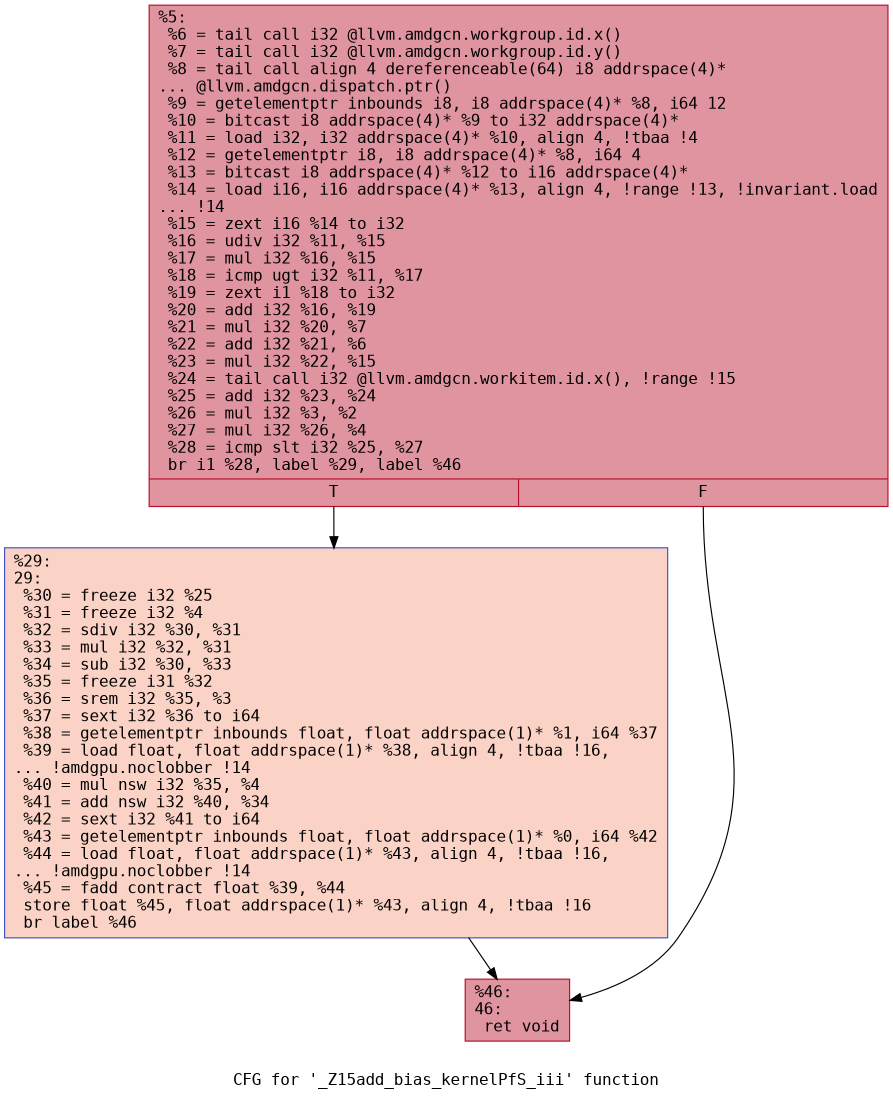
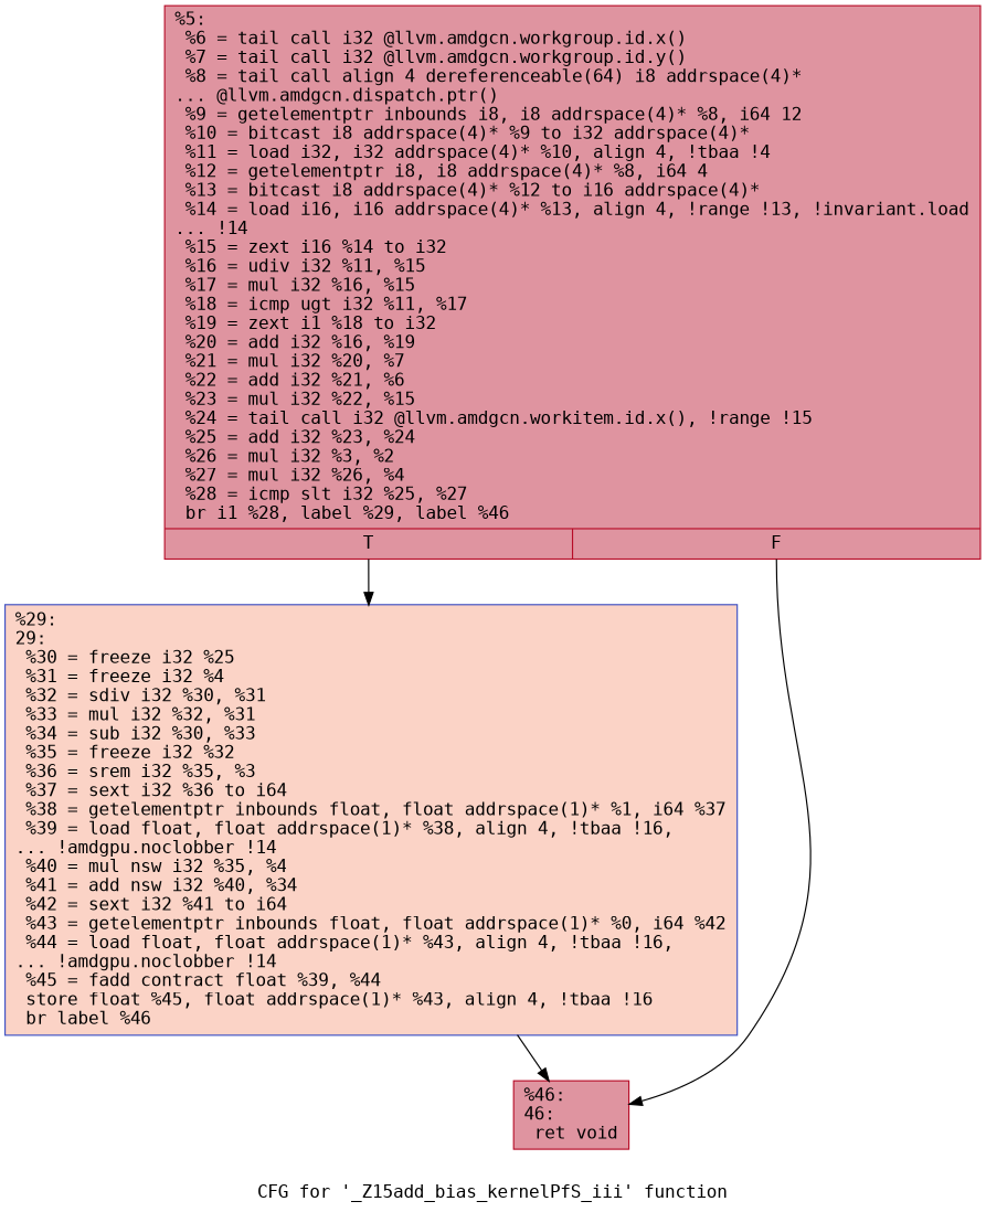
  digraph {
    label="CFG for '_Z15add_bias_kernelPfS_iii' function"
    fontname="DejaVu Sans Mono"
    node [color="#b70d28ff" fillcolor="#b70d2870" shape=record style=filled fontname="DejaVu Sans Mono"]
    edge [fontname="DejaVu Sans Mono"]
    n1 [label="{%5:\l  %6 = tail call i32 @llvm.amdgcn.workgroup.id.x()\l  %7 = tail call i32 @llvm.amdgcn.workgroup.id.y()\l  %8 = tail call align 4 dereferenceable(64) i8 addrspace(4)*\l... @llvm.amdgcn.dispatch.ptr()\l  %9 = getelementptr inbounds i8, i8 addrspace(4)* %8, i64 12\l  %10 = bitcast i8 addrspace(4)* %9 to i32 addrspace(4)*\l  %11 = load i32, i32 addrspace(4)* %10, align 4, !tbaa !4\l  %12 = getelementptr i8, i8 addrspace(4)* %8, i64 4\l  %13 = bitcast i8 addrspace(4)* %12 to i16 addrspace(4)*\l  %14 = load i16, i16 addrspace(4)* %13, align 4, !range !13, !invariant.load\l... !14\l  %15 = zext i16 %14 to i32\l  %16 = udiv i32 %11, %15\l  %17 = mul i32 %16, %15\l  %18 = icmp ugt i32 %11, %17\l  %19 = zext i1 %18 to i32\l  %20 = add i32 %16, %19\l  %21 = mul i32 %20, %7\l  %22 = add i32 %21, %6\l  %23 = mul i32 %22, %15\l  %24 = tail call i32 @llvm.amdgcn.workitem.id.x(), !range !15\l  %25 = add i32 %23, %24\l  %26 = mul i32 %3, %2\l  %27 = mul i32 %26, %4\l  %28 = icmp slt i32 %25, %27\l  br i1 %28, label %29, label %46\l|{<s0>T|<s1>F}}"]
-   n2 [color="#3d50c3ff" fillcolor="#f59c7d70" label="{%29:\l29:                                               \l  %30 = freeze i32 %25\l  %31 = freeze i32 %4\l  %32 = sdiv i32 %30, %31\l  %33 = mul i32 %32, %31\l  %34 = sub i32 %30, %33\l  %35 = freeze i31 %32\l  %36 = srem i32 %35, %3\l  %37 = sext i32 %36 to i64\l  %38 = getelementptr inbounds float, float addrspace(1)* %1, i64 %37\l  %39 = load float, float addrspace(1)* %38, align 4, !tbaa !16,\l... !amdgpu.noclobber !14\l  %40 = mul nsw i32 %35, %4\l  %41 = add nsw i32 %40, %34\l  %42 = sext i32 %41 to i64\l  %43 = getelementptr inbounds float, float addrspace(1)* %0, i64 %42\l  %44 = load float, float addrspace(1)* %43, align 4, !tbaa !16,\l... !amdgpu.noclobber !14\l  %45 = fadd contract float %39, %44\l  store float %45, float addrspace(1)* %43, align 4, !tbaa !16\l  br label %46\l}"]
+   n2 [color="#3d50c3ff" fillcolor="#f59c7d70" label="{%29:\l29:                                               \l  %30 = freeze i32 %25\l  %31 = freeze i32 %4\l  %32 = sdiv i32 %30, %31\l  %33 = mul i32 %32, %31\l  %34 = sub i32 %30, %33\l  %35 = freeze i32 %32\l  %36 = srem i32 %35, %3\l  %37 = sext i32 %36 to i64\l  %38 = getelementptr inbounds float, float addrspace(1)* %1, i64 %37\l  %39 = load float, float addrspace(1)* %38, align 4, !tbaa !16,\l... !amdgpu.noclobber !14\l  %40 = mul nsw i32 %35, %4\l  %41 = add nsw i32 %40, %34\l  %42 = sext i32 %41 to i64\l  %43 = getelementptr inbounds float, float addrspace(1)* %0, i64 %42\l  %44 = load float, float addrspace(1)* %43, align 4, !tbaa !16,\l... !amdgpu.noclobber !14\l  %45 = fadd contract float %39, %44\l  store float %45, float addrspace(1)* %43, align 4, !tbaa !16\l  br label %46\l}"]
    n3 [label="{%46:\l46:                                               \l  ret void\l}"]
    n1 -> n2 [tailport=s0]
    n1 -> n3 [tailport=s1]
    n2 -> n3
  }
